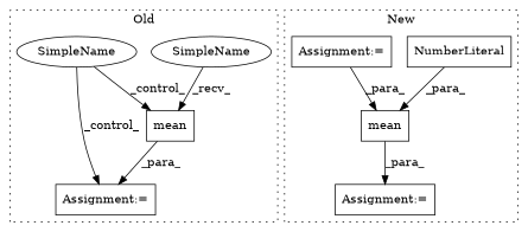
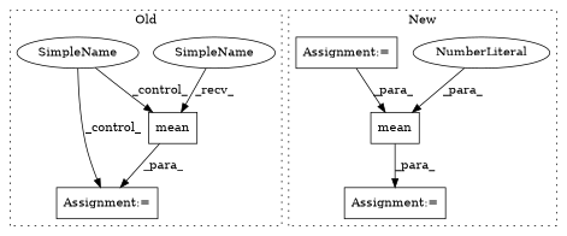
  digraph {
    node [a=7 l=1 shape=box]
    n1 [a=42 l=5 label=SimpleName s=1067 shape=ellipse]
    n2 [a=32 l="5,1" label=mean s="1073,1084"]
    n3 [label="Assignment:=" s=1066]
    n4 [a=42 l=3 label=SimpleName s=544 shape=ellipse]
    n5 [a=32 l="5,1" label=mean s="910,936"]
    n6 [label="Assignment:=" s=903]
-   n7 [a=34 label=NumberLiteral s=935]
+   n7 [a=34 label=NumberLiteral s=935 shape=ellipse]
    n8 [label="Assignment:=" s=517]
    subgraph cluster_1 {
      label=Old
      style=dotted
      n1
      n2
      n3
      n4
    }
    subgraph cluster_2 {
      label=New
      style=dotted
      n5
      n6
      n7
      n8
    }
    n1 -> n2 [label=_recv_]
    n2 -> n3 [label=_para_]
    n4 -> n2 [label=_control_]
    n4 -> n3 [label=_control_]
    n5 -> n6 [label=_para_]
    n7 -> n5 [label=_para_]
    n8 -> n5 [label=_para_]
  }
